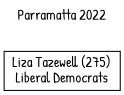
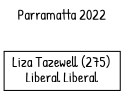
  digraph {
    label="Parramatta 2022"
    labelloc=t
    mclimit=10
    fontname="Patrick Hand"
-   n1 [label="Liza Tazewell (275)\nLiberal Democrats" shape=box fontname="Patrick Hand"]
+   n1 [label="Liza Tazewell (275)\nLiberal Liberal" shape=box fontname="Patrick Hand"]
  }
